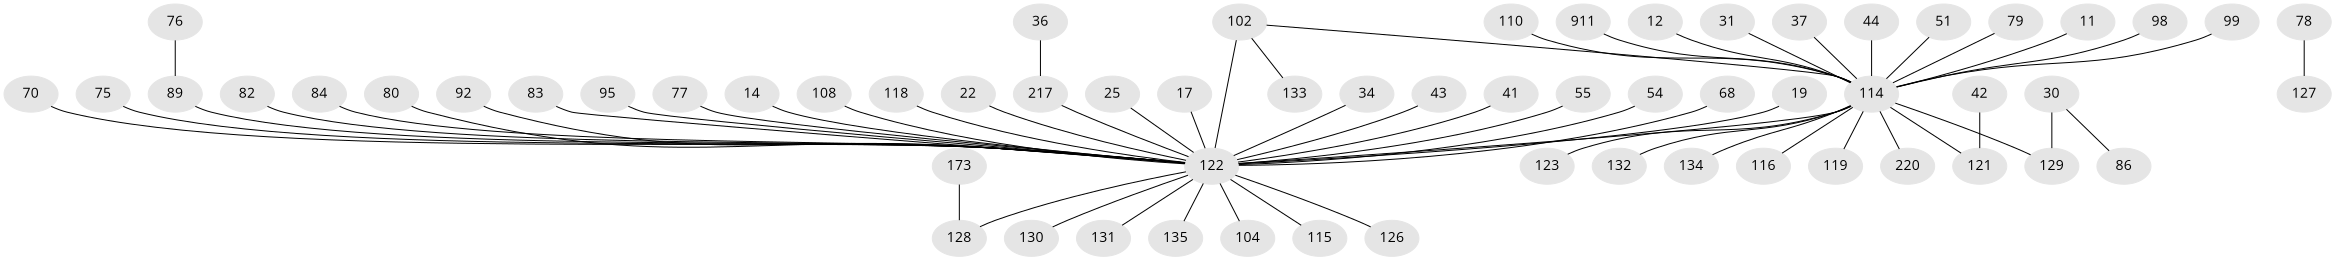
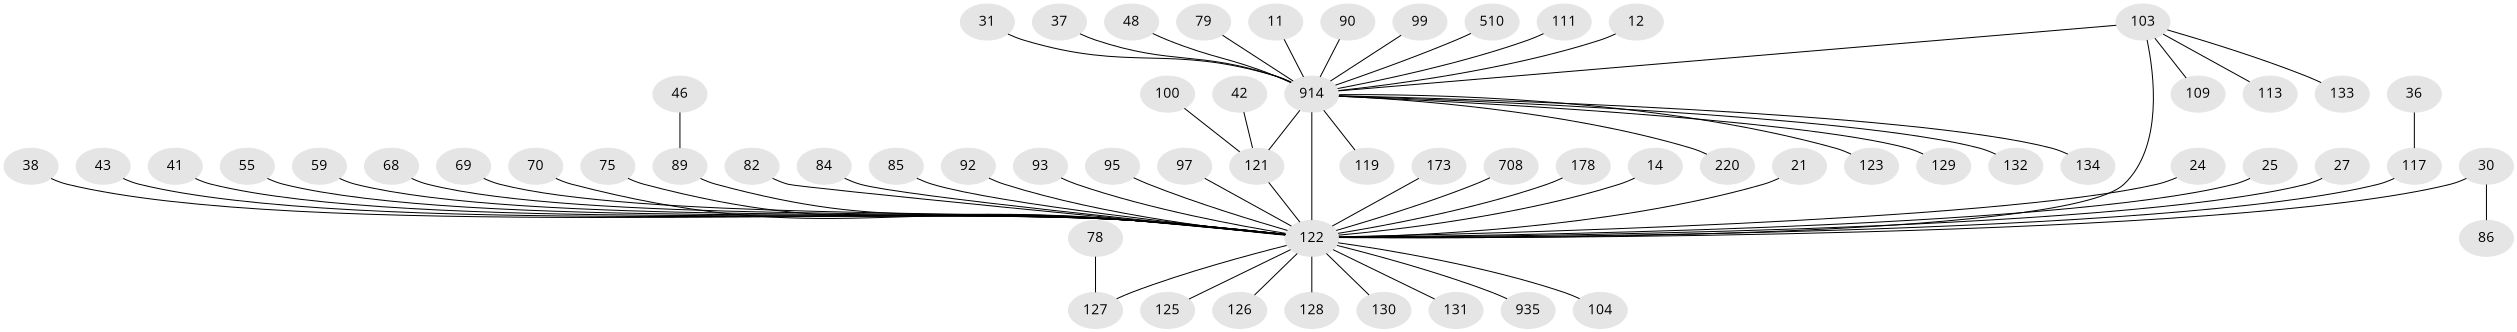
  graph {
    fontname="Open Sans"
    node [color=gray90 fontname="Open Sans" style=filled]
    edge [fontname="Open Sans"]
-   114 [super="+57+87+33"]
+   114 [super="+57+87+33" label=914]
    122 [super="+53+104+101+67+46"]
    121 [super="+96+106"]
-   116 [super="+112"]
    119
    n6 [label=220]
    123
    129
    132 [super="+72+105"]
    134
    12
    n12 [label=104]
-   125 [label=115]
+   125
    126 [super="+13"]
    127 [super="+52"]
    128
    130
    131 [super="+56"]
-   135 [super="+90"]
+   135 [super="+90" label=935]
    14
-   22
+   21
+   22 [label=24]
    25
-   27 [label=17]
+   27
    30 [super="+28"]
    86
    31
    36 [super="+19"]
-   117 [label=217]
+   117
    37
-   38 [label=34]
+   38
    42
    43
-   44
+   44 [label=48]
    n35 [label=41]
-   51
    55
-   59 [label=54]
+   59
    68
-   69 [label=19]
+   69
    70 [super="+49"]
    75
    89 [super="+64"]
-   76
+   76 [label=46]
    78
    79
    82
    84 [super="+7+62"]
-   85 [label=80]
+   85
    n50 [label=11]
    92
-   93 [label=83]
+   93
    95
-   97 [label=77]
-   98
+   97
+   98 [label=90]
    99 [super="+35"]
-   102 [super="+41+58+65+88"]
+   100
+   102 [super="+41+58+65+88" label=103]
+   109
+   113 [super="+63"]
    133 [super="+115"]
    n62 [label=173]
-   108
-   110
-   111 [super="+34" label=911]
-   118 [super="+73+107"]
+   108 [label=708]
+   110 [label=510]
+   111 [super="+34"]
+   118 [super="+73+107" label=178]
    114 -- 122 [weight=9]
    114 -- 121 [weight=3]
-   114 -- 116
    114 -- 119
    114 -- n6
    114 -- 123
    114 -- 129
    114 -- 132
    114 -- 134
    122 -- n12
    122 -- 125 [weight=2]
    122 -- 126
+   122 -- 127
    122 -- 128
    122 -- 130
    122 -- 131
    122 -- 135
+   121 -- 122 [weight=3]
    12 -- 114
    14 -- 122
+   21 -- 122
    22 -- 122
    25 -- 122
    27 -- 122
-   30 -- 129 [weight=3]
+   30 -- 122 [weight=3]
    30 -- 86
    31 -- 114
    36 -- 117
    117 -- 122
    37 -- 114
    38 -- 122
    42 -- 121
    43 -- 122
    44 -- 114
    n35 -- 122
-   51 -- 114
    55 -- 122
    59 -- 122
    68 -- 122
    69 -- 122
    70 -- 122
    75 -- 122
    89 -- 122 [weight=2]
    76 -- 89
    78 -- 127
    79 -- 114
    82 -- 122
    84 -- 122
    85 -- 122
    n50 -- 114
    92 -- 122
    93 -- 122
    95 -- 122 [weight=2]
    97 -- 122
    98 -- 114
    99 -- 114
+   100 -- 121
    102 -- 114
    102 -- 122 [weight=3]
+   102 -- 109
+   102 -- 113
    102 -- 133
-   n62 -- 128
+   n62 -- 122
    108 -- 122
    110 -- 114
    111 -- 114
    118 -- 122
  }
